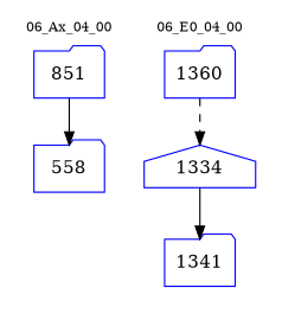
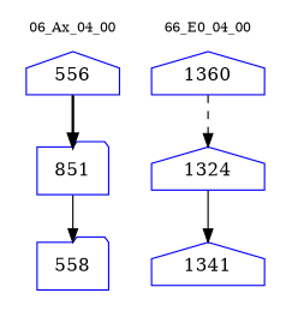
  digraph {
    fontname="DejaVu Serif"
    node [color=blue fontname="DejaVu Serif" shape=folder]
    edge [color=black fontname="DejaVu Serif" style=solid]
+   n1 [label=556 shape=house]
    n2 [label=851]
    n3 [label=558]
-   n4 [label=1360]
-   n5 [label=1334 shape=house]
-   n6 [label=1341]
+   n4 [label=1360 shape=house]
+   n5 [label=1324 shape=house]
+   n6 [label=1341 shape=house]
    subgraph cluster_1 {
      color=white
      fontsize=10
      label="06_Ax_04_00"
+     n1
      n2
      n3
    }
    subgraph cluster_2 {
      color=white
      fontsize=10
-     label="06_E0_04_00"
+     label="66_E0_04_00"
      n4
      n5
      n6
    }
+   n1 -> n2 [style=bold]
    n2 -> n3
    n4 -> n5 [style=dashed]
    n5 -> n6
  }
